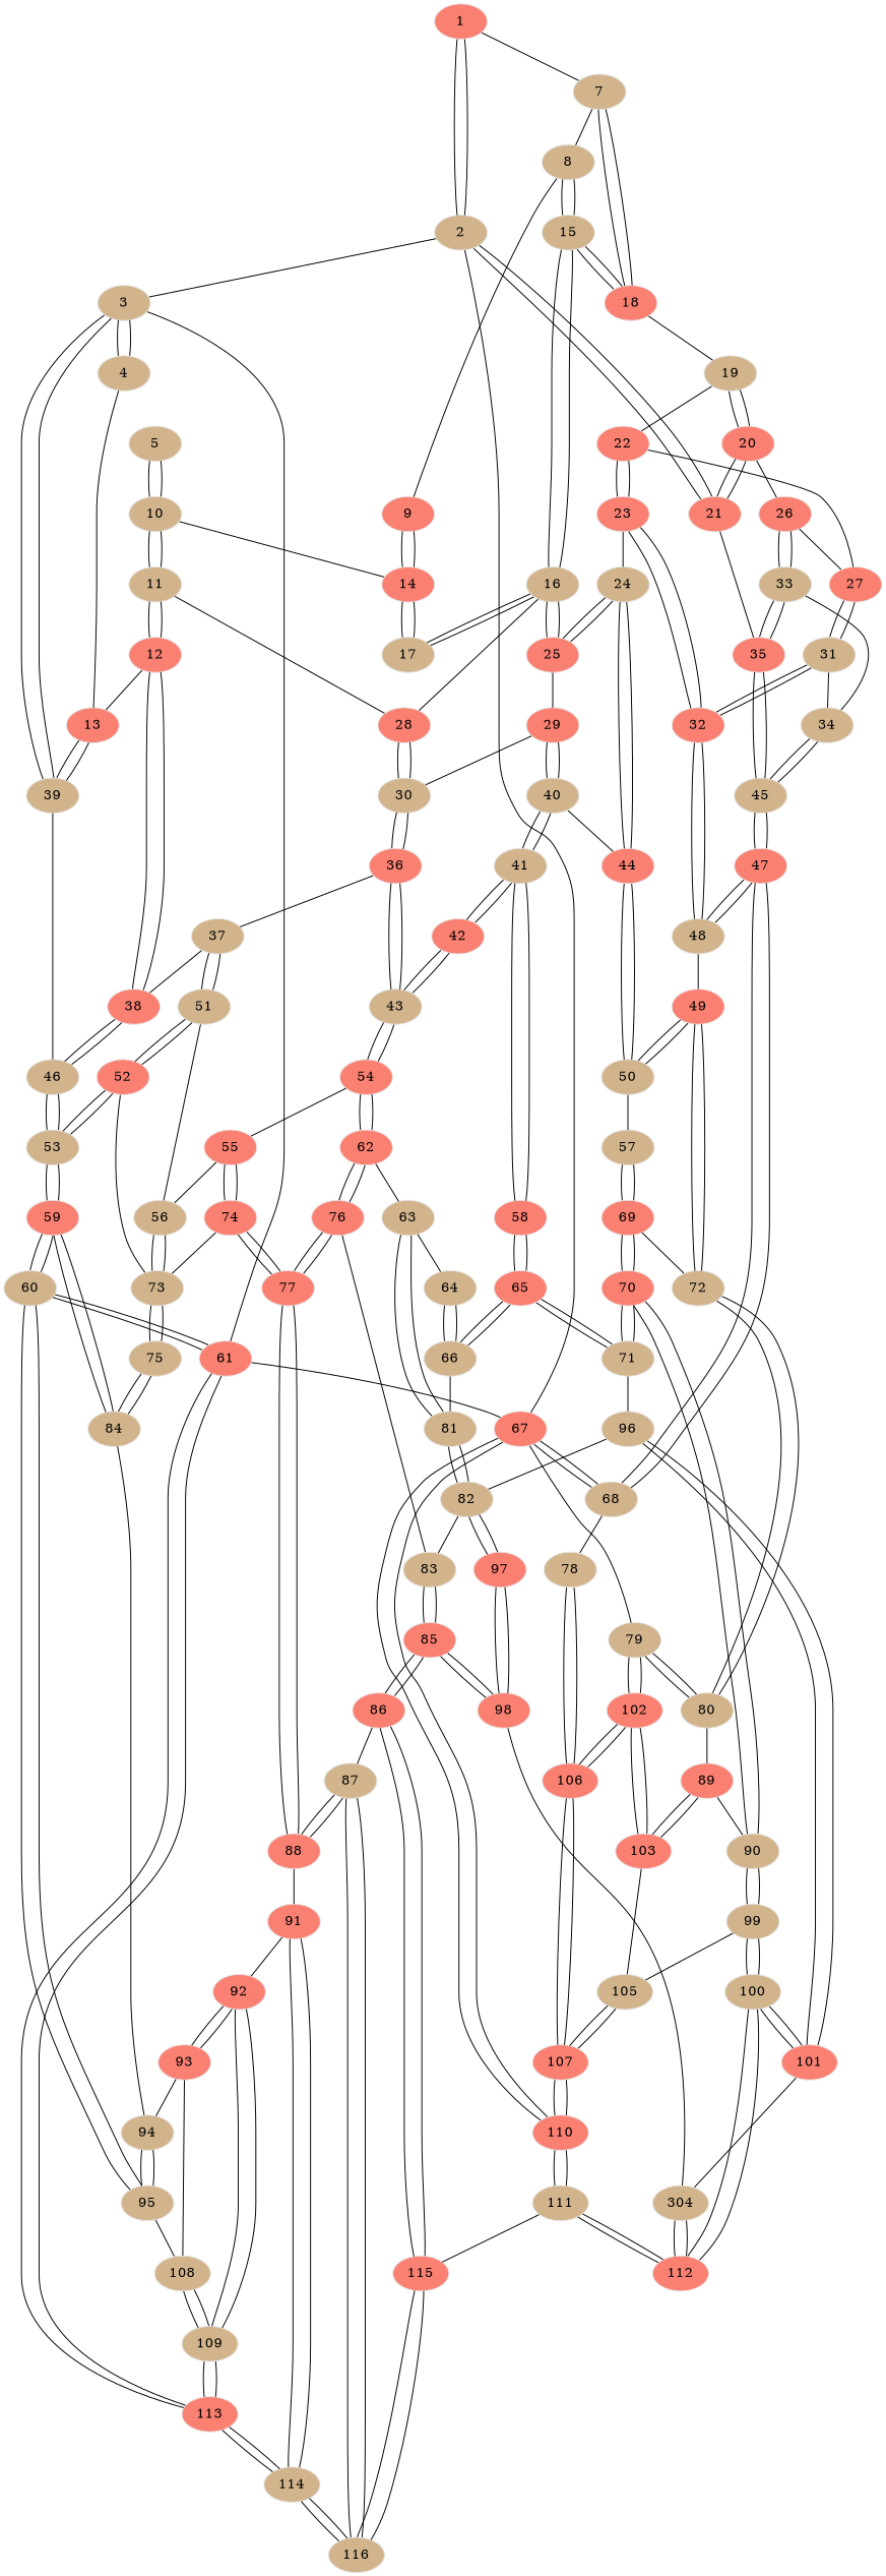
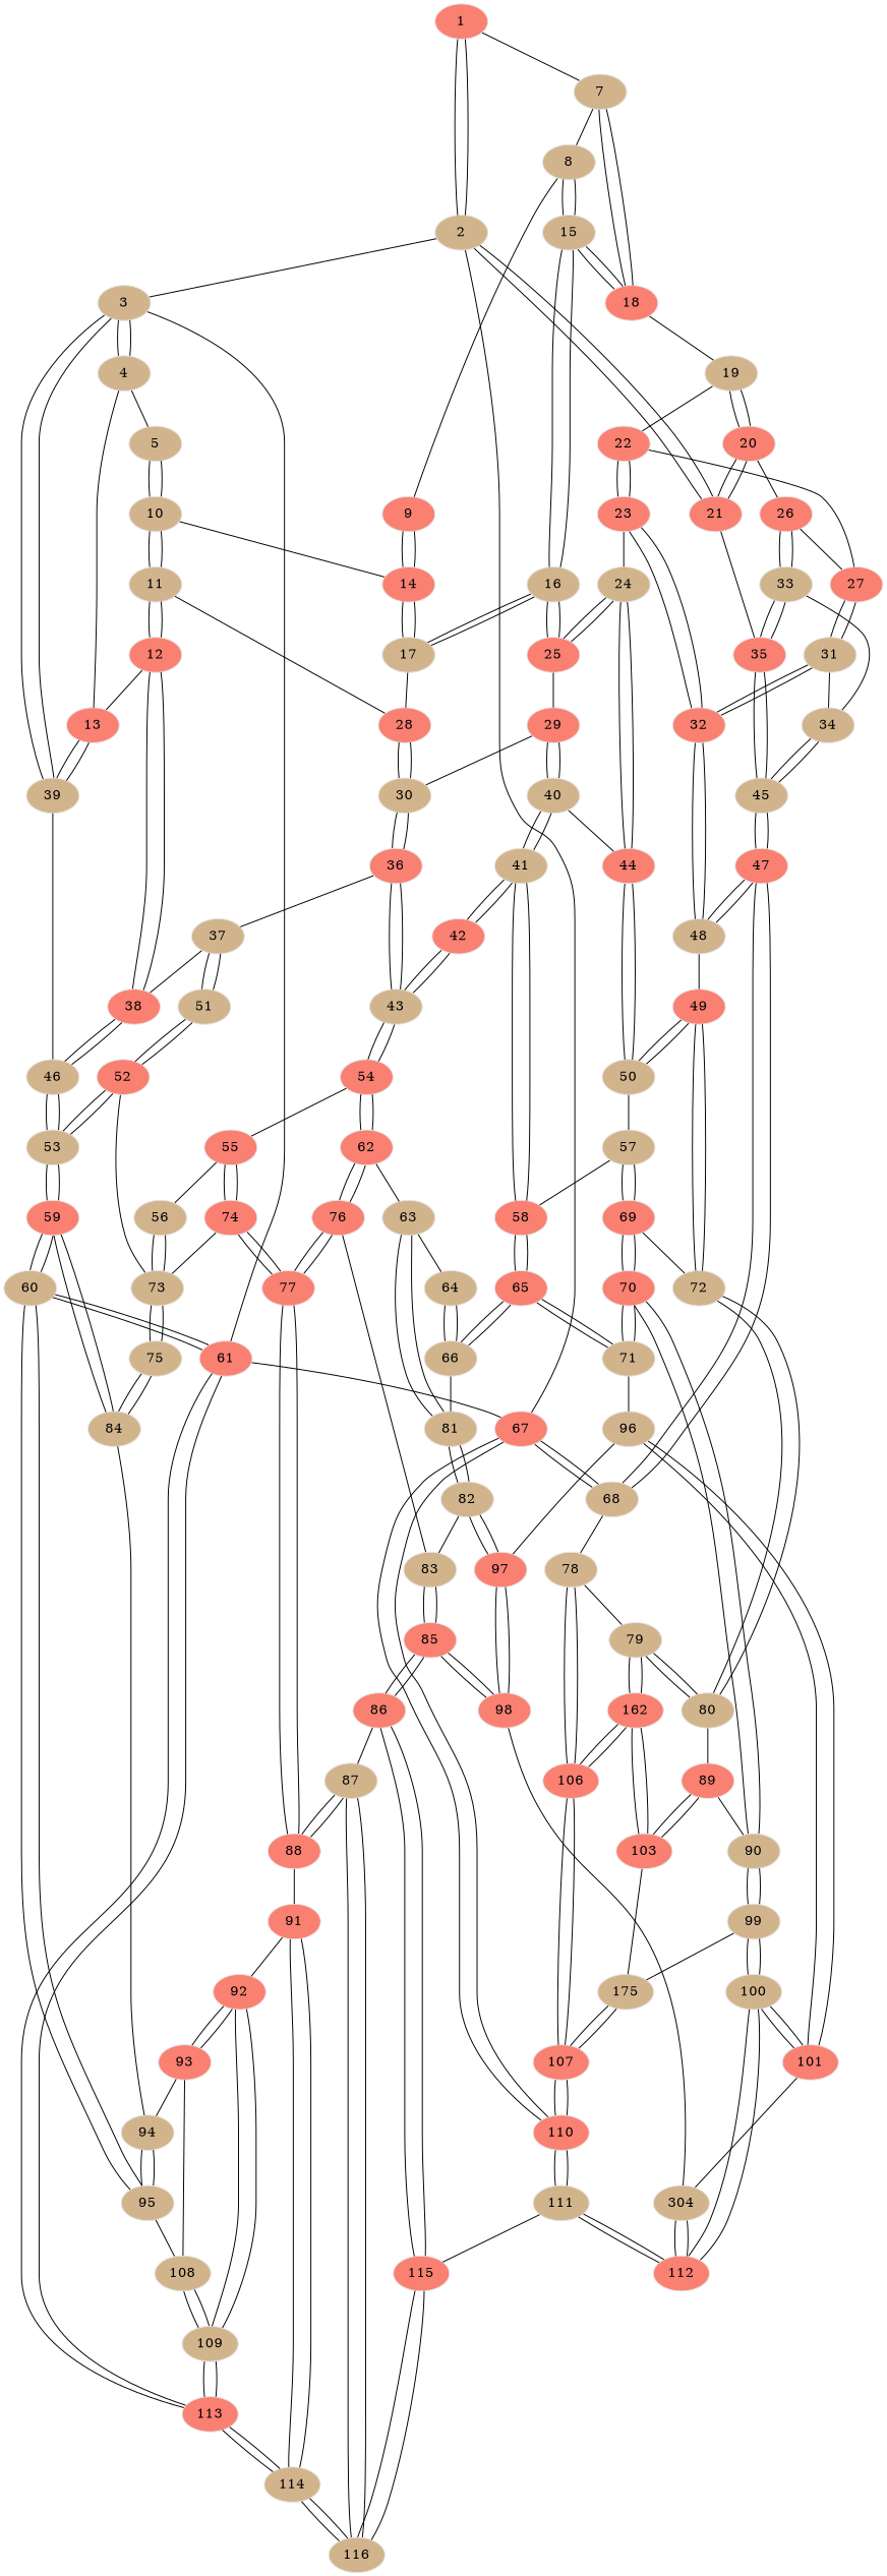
  graph {
    node [color=gray90 fillcolor=tan style=filled]
    1 [fillcolor=salmon]
    2
    7
    3
    21 [fillcolor=salmon]
    67 [fillcolor=salmon]
    8
    18 [fillcolor=salmon]
    4
    39
    61 [fillcolor=salmon]
    35 [fillcolor=salmon]
    68
    110 [fillcolor=salmon]
    5
    13 [fillcolor=salmon]
    46
    113 [fillcolor=salmon]
    10
    14 [fillcolor=salmon]
    11
    9 [fillcolor=salmon]
    15
    19
    16
    17
    12 [fillcolor=salmon]
    28 [fillcolor=salmon]
    38 [fillcolor=salmon]
    30
    25 [fillcolor=salmon]
    29 [fillcolor=salmon]
    20 [fillcolor=salmon]
    22 [fillcolor=salmon]
    26 [fillcolor=salmon]
    23 [fillcolor=salmon]
    27 [fillcolor=salmon]
    33
    45
    24
    32 [fillcolor=salmon]
    31
    44 [fillcolor=salmon]
    48
    50
    40
    34
    36 [fillcolor=salmon]
    41
    37
    43
    49 [fillcolor=salmon]
    47 [fillcolor=salmon]
    51
    54 [fillcolor=salmon]
    52 [fillcolor=salmon]
    56
    53
    42 [fillcolor=salmon]
    58 [fillcolor=salmon]
    65 [fillcolor=salmon]
    55 [fillcolor=salmon]
    62 [fillcolor=salmon]
    57
    59 [fillcolor=salmon]
    78
    72
    80
    69 [fillcolor=salmon]
    73
    75
    60
    84
    74 [fillcolor=salmon]
    63
    76 [fillcolor=salmon]
    77 [fillcolor=salmon]
    70 [fillcolor=salmon]
    66
    71
    95
    94
    108
    114
    64
    81
    83
    82
    96
    111
    79
    106 [fillcolor=salmon]
    90
    99
    97 [fillcolor=salmon]
    101 [fillcolor=salmon]
    89 [fillcolor=salmon]
    88 [fillcolor=salmon]
    85 [fillcolor=salmon]
    91 [fillcolor=salmon]
-   102 [fillcolor=salmon]
+   102 [fillcolor=salmon label=162]
    107 [fillcolor=salmon]
    103 [fillcolor=salmon]
    98 [fillcolor=salmon]
    86 [fillcolor=salmon]
    87
    115 [fillcolor=salmon]
    n108 [label=304]
    116
    92 [fillcolor=salmon]
-   105
+   105 [label=175]
    100
    93 [fillcolor=salmon]
    109
    112 [fillcolor=salmon]
    1 -- 2
    1 -- 2
    1 -- 7
    2 -- 3
    2 -- 21
    2 -- 21
    2 -- 67
    7 -- 8
    7 -- 18
    7 -- 18
    3 -- 4
    3 -- 4
    3 -- 39
    3 -- 39
    3 -- 61
    21 -- 35
    67 -- 68
    67 -- 68
    67 -- 110
    67 -- 110
    8 -- 9
    8 -- 15
    8 -- 15
    18 -- 19
+   4 -- 5
    4 -- 13
    39 -- 46
    61 -- 67
    61 -- 113
    61 -- 113
    35 -- 45
    35 -- 45
    68 -- 78
    110 -- 111
    110 -- 111
    5 -- 10
    5 -- 10
    13 -- 39
    13 -- 39
    46 -- 53
    46 -- 53
    113 -- 114
    113 -- 114
    10 -- 14
    10 -- 11
    10 -- 11
    14 -- 17
    14 -- 17
    11 -- 12
    11 -- 12
    11 -- 28
    9 -- 14
    9 -- 14
    15 -- 18
    15 -- 18
    15 -- 16
    15 -- 16
    19 -- 20
    19 -- 20
    19 -- 22
    16 -- 17
    16 -- 17
    16 -- 25
    16 -- 25
-   16 -- 28
+   17 -- 28
    12 -- 13
    12 -- 38
    12 -- 38
    28 -- 30
    28 -- 30
    38 -- 46
    38 -- 46
    30 -- 36
    30 -- 36
    25 -- 29
    29 -- 30
    29 -- 40
    29 -- 40
    20 -- 21
    20 -- 21
    20 -- 26
    22 -- 23
    22 -- 23
    22 -- 27
    26 -- 27
    26 -- 33
    26 -- 33
    23 -- 24
    23 -- 32
    23 -- 32
    27 -- 31
    27 -- 31
    33 -- 35
    33 -- 35
    33 -- 34
    45 -- 47
    45 -- 47
    24 -- 25
    24 -- 25
    24 -- 44
    24 -- 44
    32 -- 48
    32 -- 48
    31 -- 32
    31 -- 32
    31 -- 34
    44 -- 50
    44 -- 50
    48 -- 49
    50 -- 57
    40 -- 44
    40 -- 41
    40 -- 41
    34 -- 45
    34 -- 45
    36 -- 37
    36 -- 43
    36 -- 43
    41 -- 42
    41 -- 42
    41 -- 58
    41 -- 58
    37 -- 38
    37 -- 51
    37 -- 51
    43 -- 54
    43 -- 54
    49 -- 50
    49 -- 50
    49 -- 72
    49 -- 72
    47 -- 68
    47 -- 68
    47 -- 48
    47 -- 48
    51 -- 52
    51 -- 52
-   51 -- 56
    54 -- 55
    54 -- 62
    54 -- 62
    52 -- 53
    52 -- 53
    52 -- 73
    56 -- 73
    56 -- 73
    53 -- 59
    53 -- 59
    42 -- 43
    42 -- 43
    58 -- 65
    58 -- 65
    65 -- 66
    65 -- 66
    65 -- 71
    65 -- 71
    55 -- 56
    55 -- 74
    55 -- 74
    62 -- 63
    62 -- 76
    62 -- 76
+   57 -- 58
    57 -- 69
    57 -- 69
    59 -- 60
    59 -- 60
    59 -- 84
    59 -- 84
-   67 -- 79
+   78 -- 79
    78 -- 106
    78 -- 106
    72 -- 80
    72 -- 80
    80 -- 89
    69 -- 72
    69 -- 70
    69 -- 70
    73 -- 75
    73 -- 75
    75 -- 84
    75 -- 84
    60 -- 61
    60 -- 61
    60 -- 95
    60 -- 95
    84 -- 94
    74 -- 73
    74 -- 77
    74 -- 77
    63 -- 64
    63 -- 81
    63 -- 81
    76 -- 77
    76 -- 77
    76 -- 83
    77 -- 88
    77 -- 88
    70 -- 71
    70 -- 71
    70 -- 90
    70 -- 90
    66 -- 81
    71 -- 96
    95 -- 108
    94 -- 95
    94 -- 95
    108 -- 109
    108 -- 109
    114 -- 116
    114 -- 116
    64 -- 66
    64 -- 66
    81 -- 82
    81 -- 82
    83 -- 85
    83 -- 85
    82 -- 83
    82 -- 97
    82 -- 97
-   96 -- 82
+   96 -- 97
    96 -- 101
    96 -- 101
    111 -- 115
    111 -- 112
    111 -- 112
    79 -- 80
    79 -- 80
    79 -- 102
    79 -- 102
    106 -- 107
    106 -- 107
    90 -- 99
    90 -- 99
    99 -- 105
    99 -- 100
    99 -- 100
    97 -- 98
    97 -- 98
    101 -- n108
    89 -- 90
    89 -- 103
    89 -- 103
    88 -- 91
    85 -- 98
    85 -- 98
    85 -- 86
    85 -- 86
    91 -- 114
    91 -- 114
    91 -- 92
    102 -- 106
    102 -- 106
    102 -- 103
    102 -- 103
    107 -- 110
    107 -- 110
    103 -- 105
    98 -- n108
    86 -- 87
    86 -- 115
    86 -- 115
    87 -- 88
    87 -- 88
    87 -- 116
    87 -- 116
    115 -- 116
    115 -- 116
    n108 -- 112
    n108 -- 112
    92 -- 93
    92 -- 93
    92 -- 109
    92 -- 109
    105 -- 107
    105 -- 107
    100 -- 101
    100 -- 101
    100 -- 112
    100 -- 112
    93 -- 94
    93 -- 108
    109 -- 113
    109 -- 113
  }
